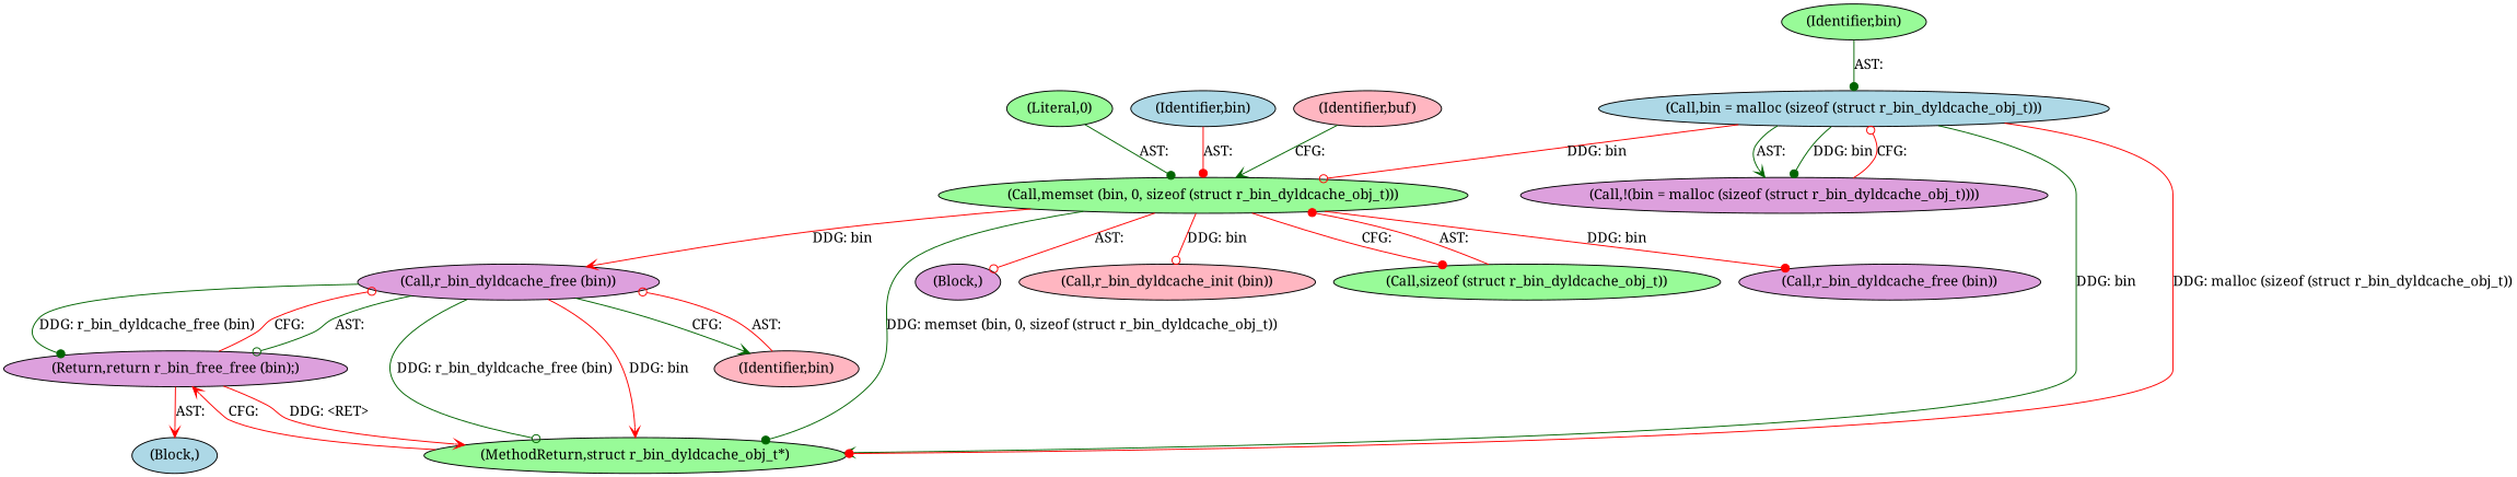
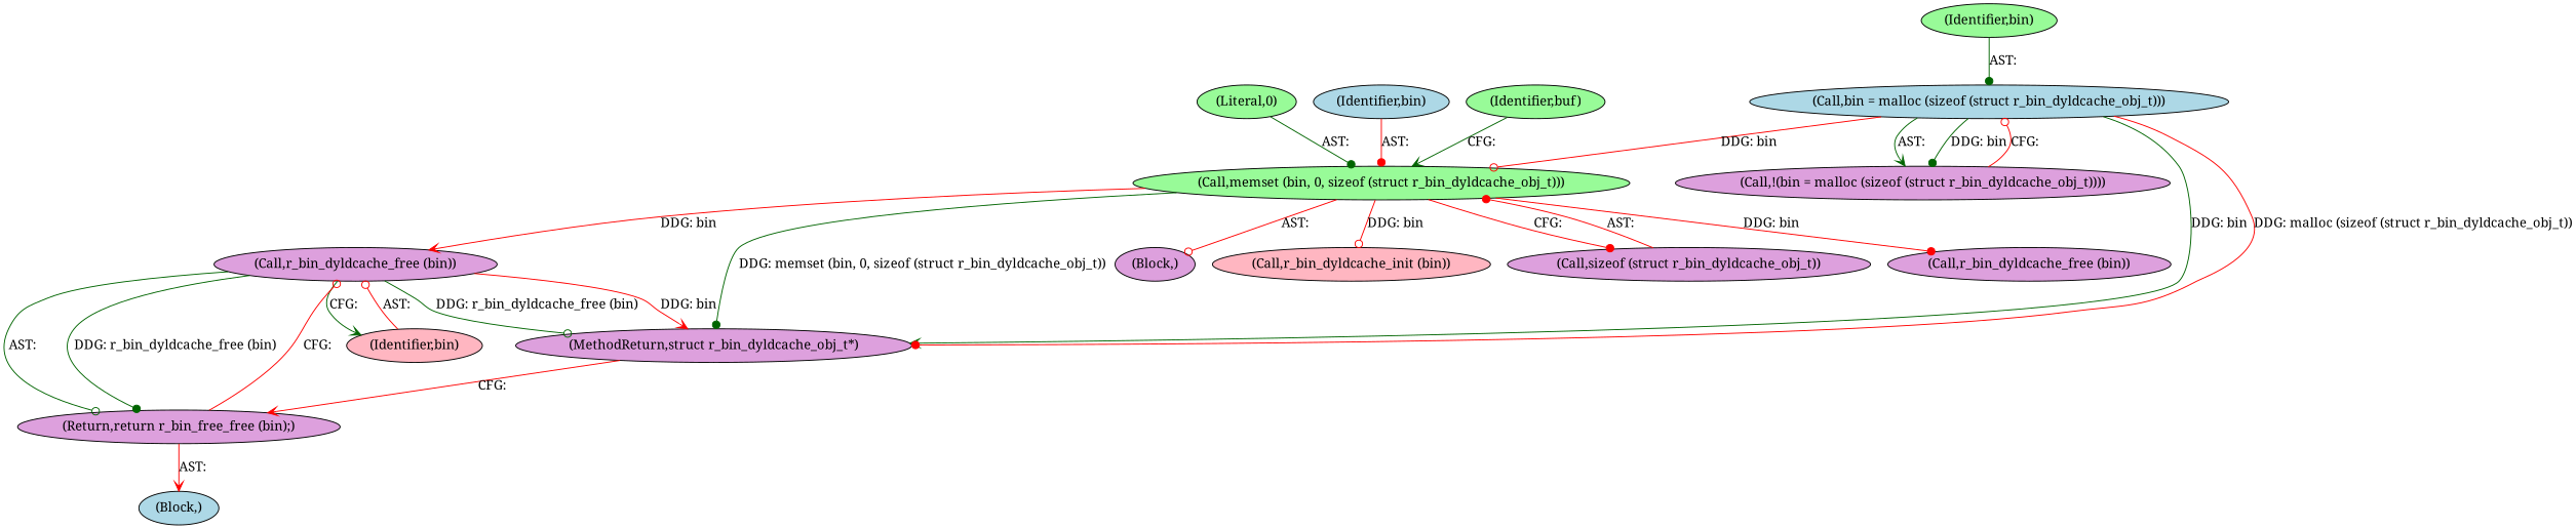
  digraph {
    fontname="Noto Serif"
    node [fillcolor=plum fontname="Noto Serif" style=filled]
    edge [arrowhead=dot color=red fontname="Noto Serif"]
    n1 [label="(Call,r_bin_dyldcache_free (bin))"]
    n2 [label="(Return,return r_bin_free_free (bin);)"]
-   n3 [fillcolor=palegreen label="(MethodReturn,struct r_bin_dyldcache_obj_t*)"]
+   n3 [label="(MethodReturn,struct r_bin_dyldcache_obj_t*)"]
    n4 [fillcolor=lightpink label="(Identifier,bin)"]
    n5 [fillcolor=lightblue label="(Block,)"]
    n6 [fillcolor=palegreen label="(Call,memset (bin, 0, sizeof (struct r_bin_dyldcache_obj_t)))"]
    n7 [label="(Block,)"]
    n8 [fillcolor=lightpink label="(Call,r_bin_dyldcache_init (bin))"]
-   n9 [fillcolor=palegreen label="(Call,sizeof (struct r_bin_dyldcache_obj_t))"]
+   n9 [label="(Call,sizeof (struct r_bin_dyldcache_obj_t))"]
    n10 [label="(Call,r_bin_dyldcache_free (bin))"]
    n11 [fillcolor=lightblue label="(Call,bin = malloc (sizeof (struct r_bin_dyldcache_obj_t)))"]
    n12 [label="(Call,!(bin = malloc (sizeof (struct r_bin_dyldcache_obj_t))))"]
    n13 [fillcolor=palegreen label="(Identifier,bin)"]
    n14 [fillcolor=palegreen label="(Literal,0)"]
    n15 [fillcolor=lightblue label="(Identifier,bin)"]
-   n16 [fillcolor=lightpink label="(Identifier,buf)"]
+   n16 [fillcolor=palegreen label="(Identifier,buf)"]
    n1 -> n2 [arrowhead=odot color=darkgreen label="AST: "]
    n1 -> n2 [color=darkgreen label="DDG: r_bin_dyldcache_free (bin)"]
    n1 -> n3 [arrowhead=odot color=darkgreen label="DDG: r_bin_dyldcache_free (bin)"]
    n1 -> n3 [arrowhead=vee label="DDG: bin"]
    n1 -> n4 [arrowhead=vee color=darkgreen label="CFG: "]
    n2 -> n1 [arrowhead=odot label="CFG: "]
-   n2 -> n3 [arrowhead=vee label="DDG: <RET>"]
    n2 -> n5 [arrowhead=vee label="AST: "]
    n3 -> n2 [arrowhead=vee label="CFG: "]
    n4 -> n1 [arrowhead=odot label="AST: "]
    n6 -> n1 [arrowhead=vee label="DDG: bin"]
    n6 -> n3 [color=darkgreen label="DDG: memset (bin, 0, sizeof (struct r_bin_dyldcache_obj_t))"]
    n6 -> n7 [arrowhead=odot label="AST: "]
    n6 -> n8 [arrowhead=odot label="DDG: bin"]
    n6 -> n9 [label="CFG: "]
    n6 -> n10 [label="DDG: bin"]
    n9 -> n6 [label="AST: "]
    n11 -> n3 [arrowhead=vee color=darkgreen label="DDG: bin"]
    n11 -> n3 [label="DDG: malloc (sizeof (struct r_bin_dyldcache_obj_t))"]
    n11 -> n6 [arrowhead=odot label="DDG: bin"]
    n11 -> n12 [arrowhead=vee color=darkgreen label="AST: "]
    n11 -> n12 [color=darkgreen label="DDG: bin"]
    n12 -> n11 [arrowhead=odot label="CFG: "]
    n13 -> n11 [color=darkgreen label="AST: "]
    n14 -> n6 [color=darkgreen label="AST: "]
    n15 -> n6 [label="AST: "]
    n16 -> n6 [arrowhead=vee color=darkgreen label="CFG: "]
  }
